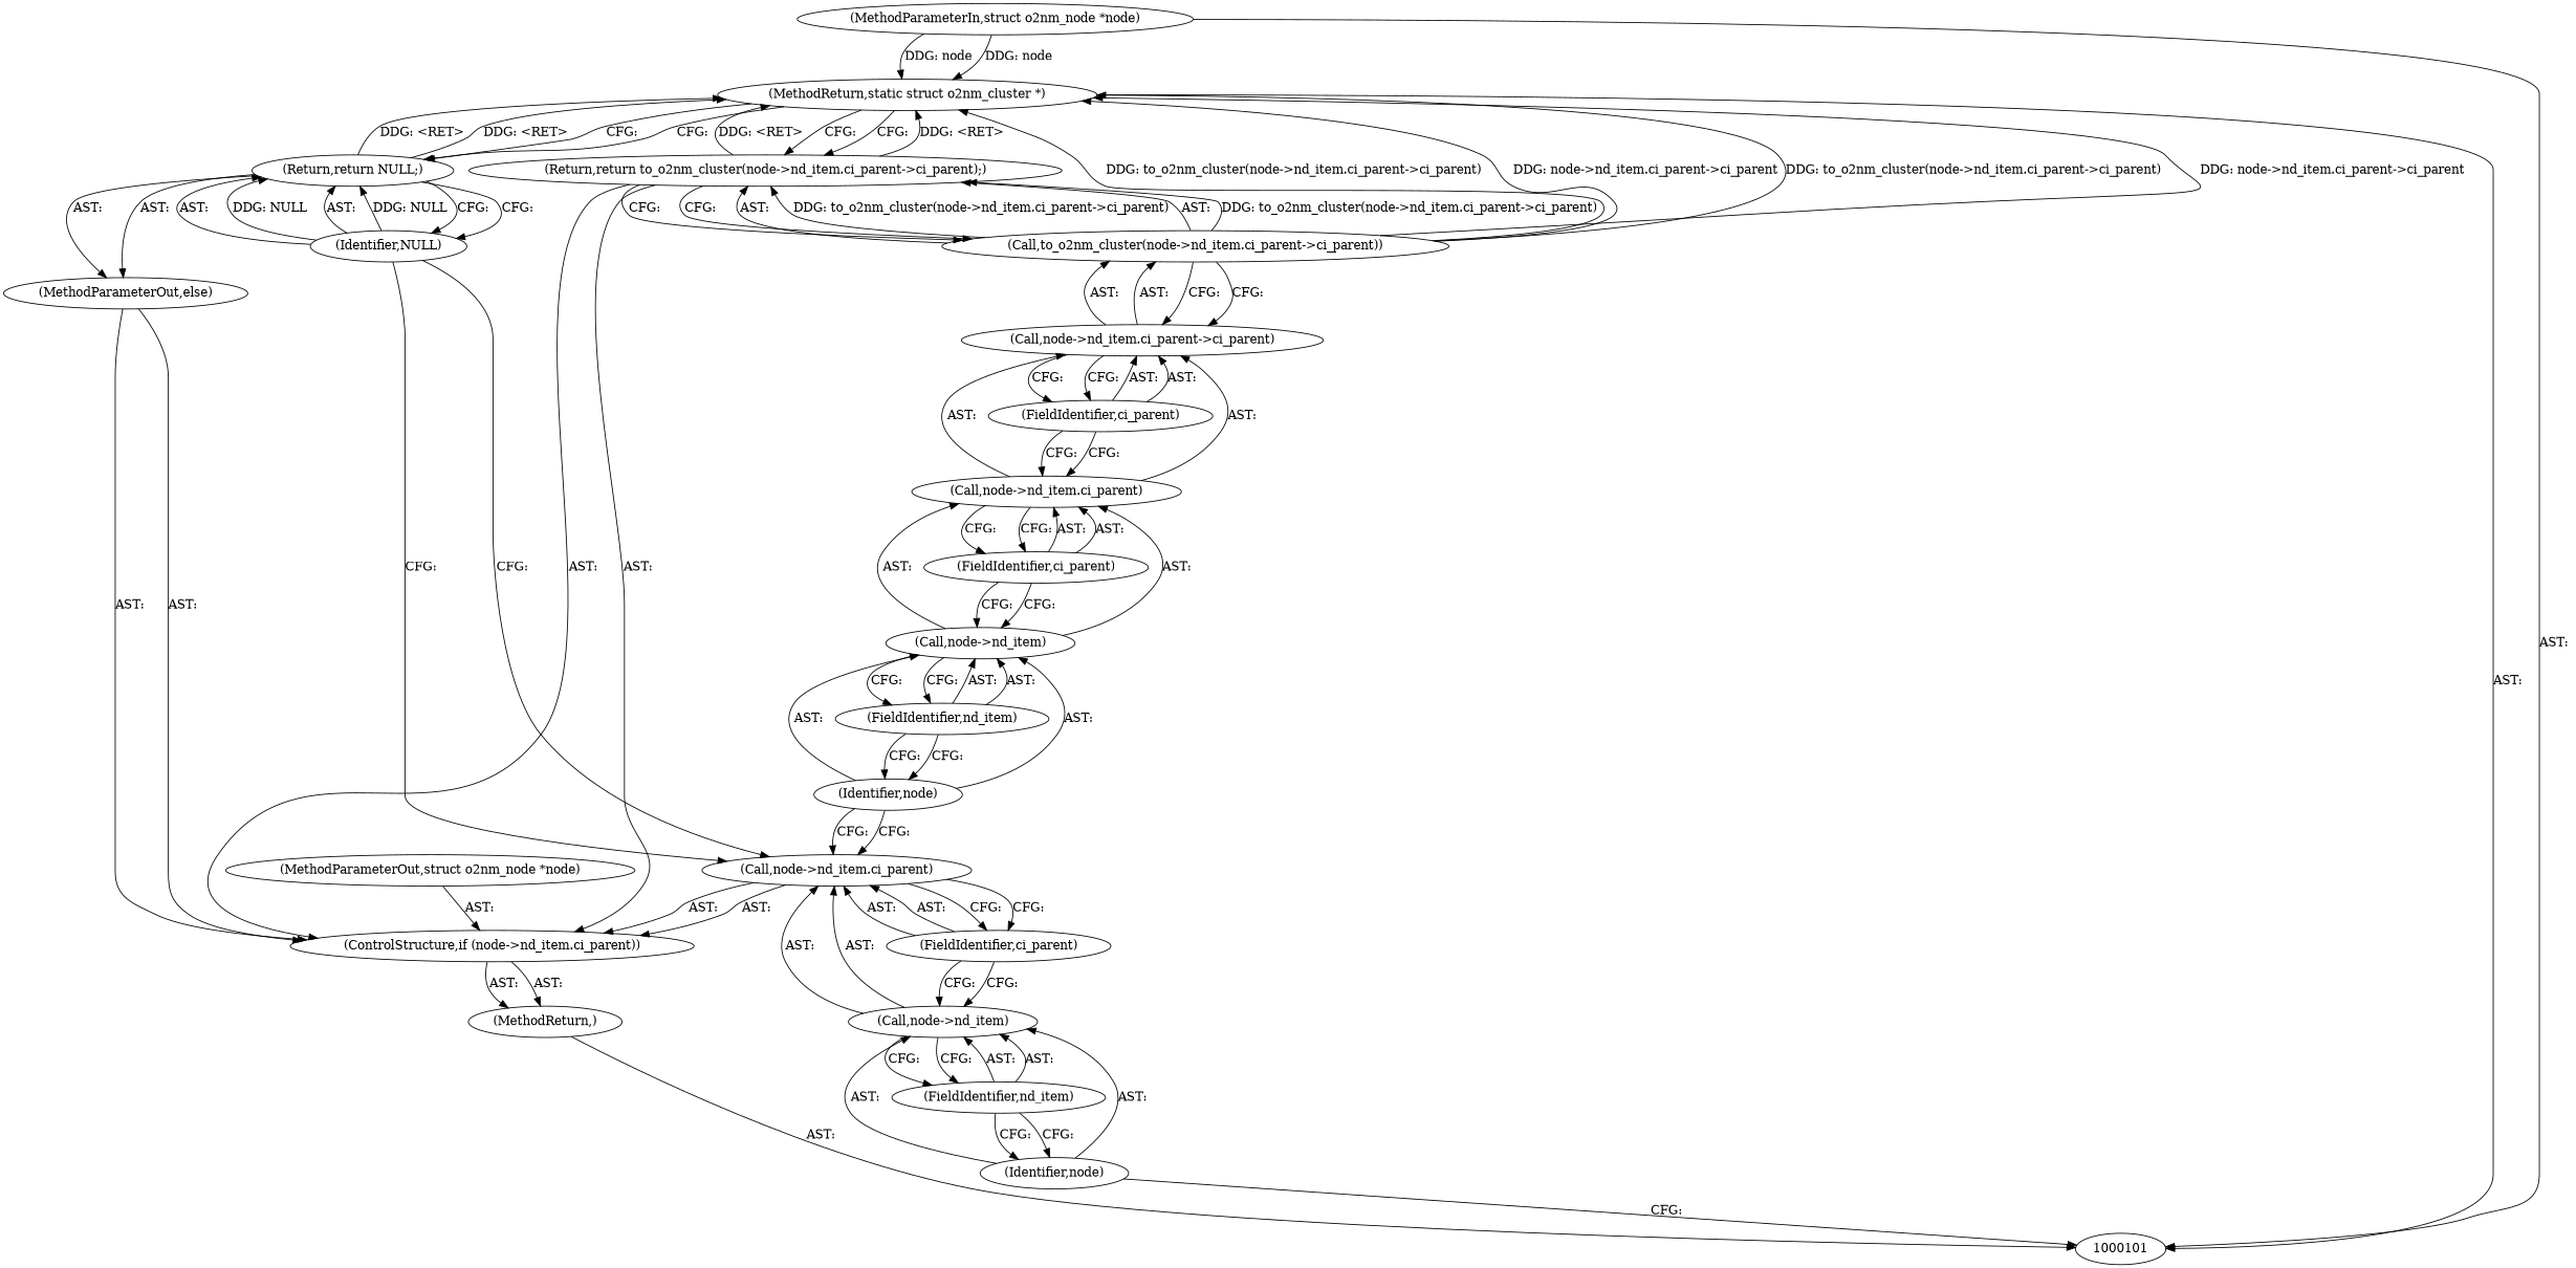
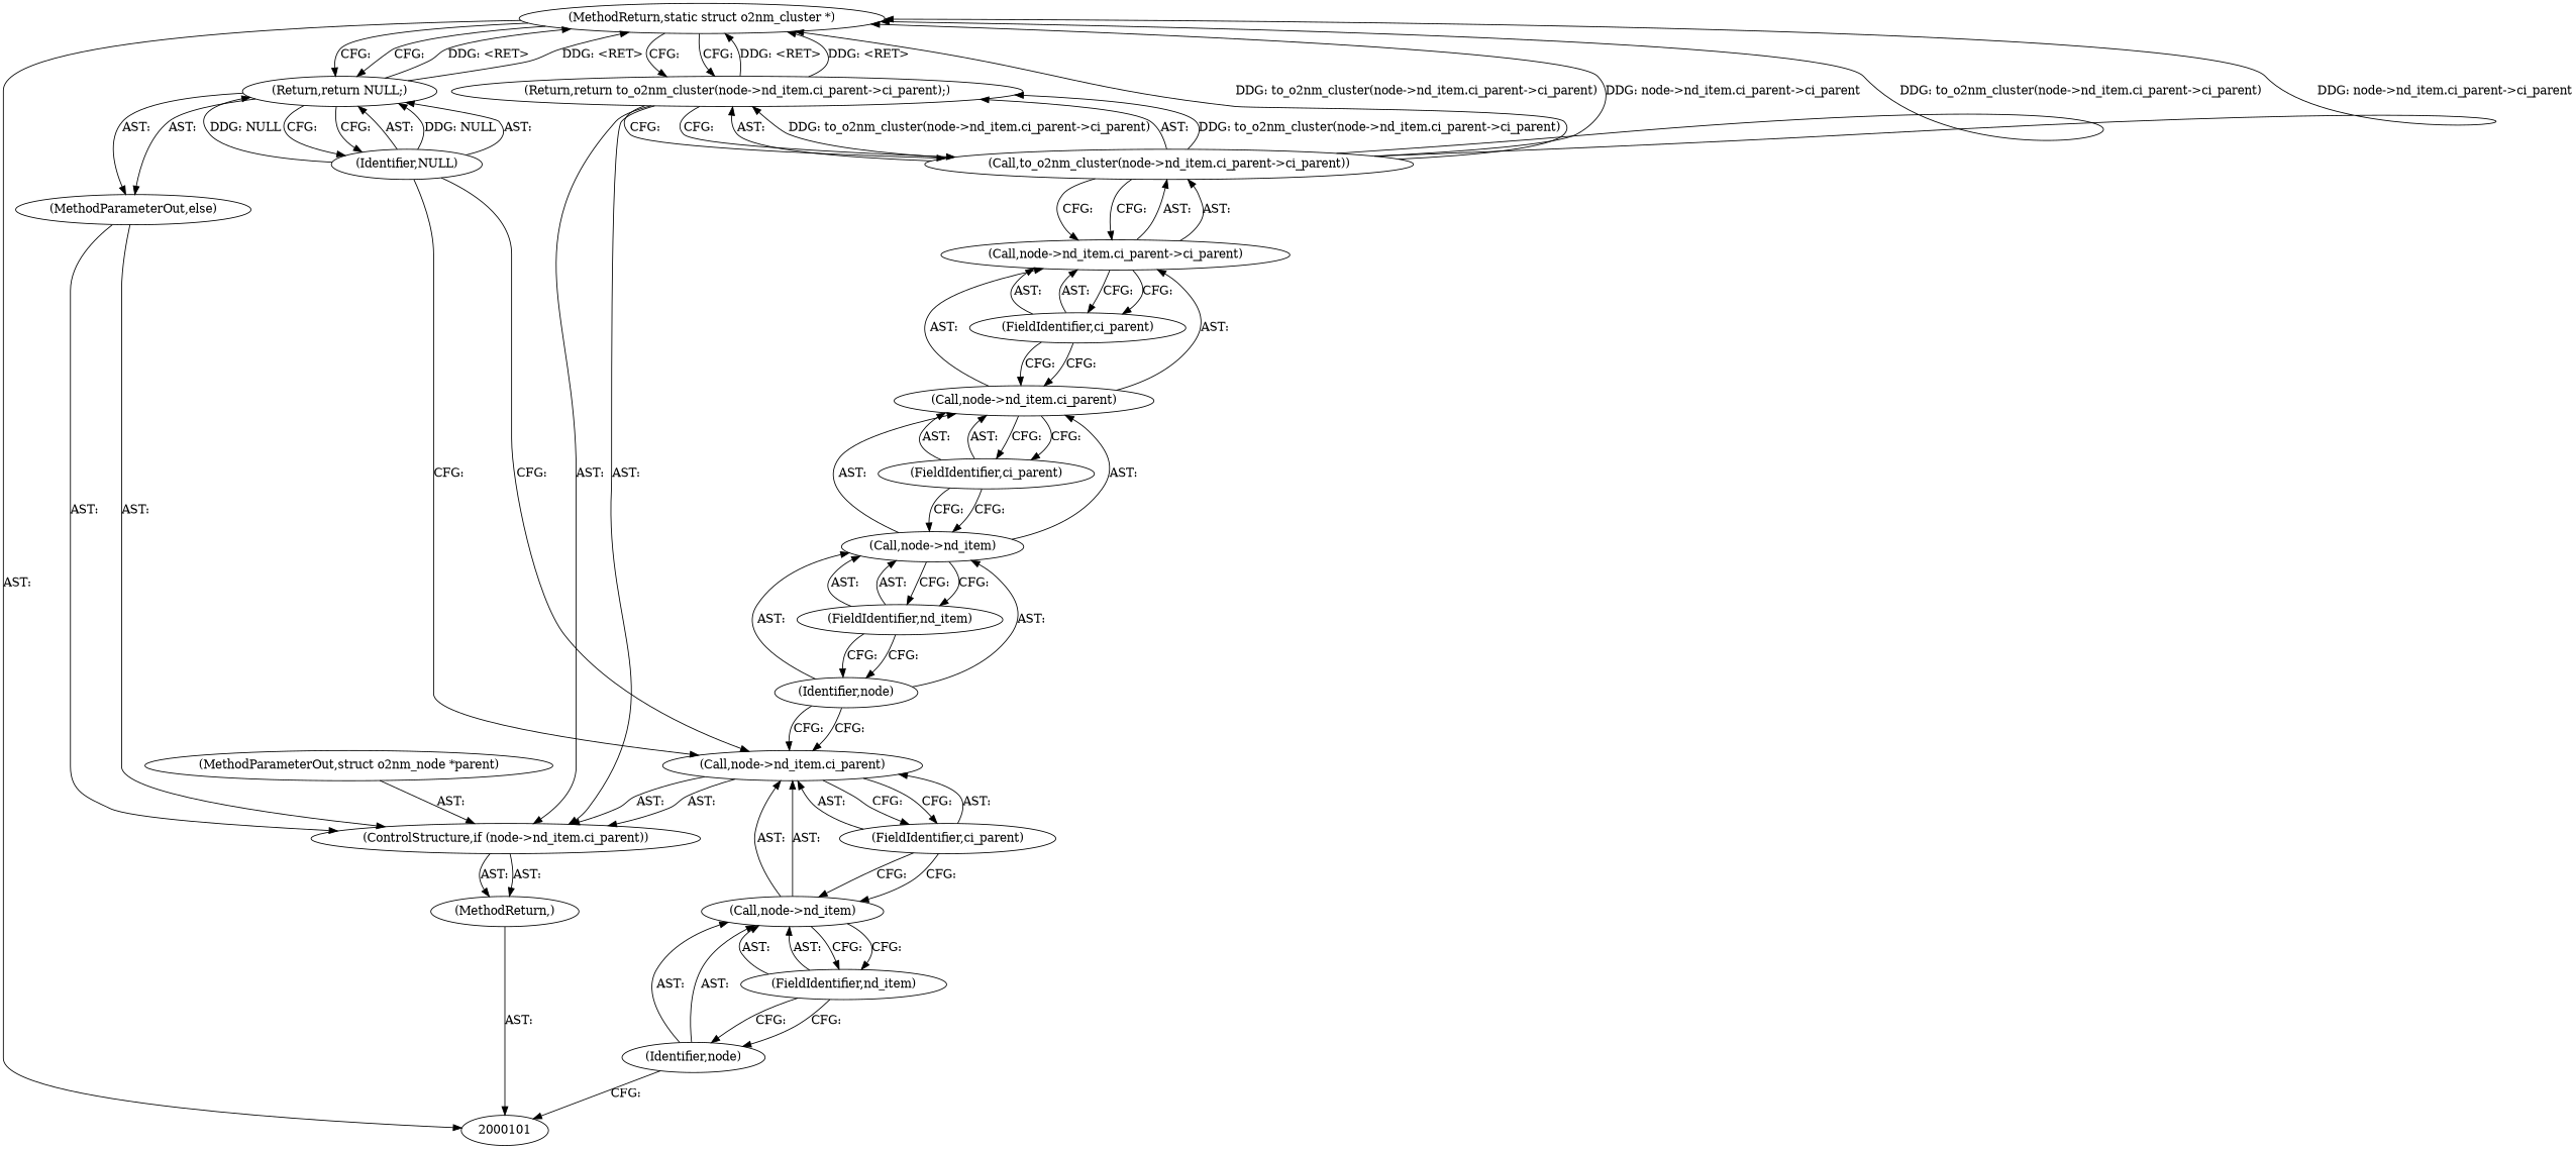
  digraph {
    n1 [label="(MethodReturn,static struct o2nm_cluster *)"]
    n2 [label="(Return,return to_o2nm_cluster(node->nd_item.ci_parent->ci_parent);)"]
    n3 [label="(Return,return NULL;)"]
-   1000101
+   1000101 [label=2000101]
    n5 [label="(ControlStructure,if (node->nd_item.ci_parent))"]
    n6 [label="(Call,to_o2nm_cluster(node->nd_item.ci_parent->ci_parent))"]
    n7 [label="(MethodParameterOut,else)"]
    n8 [label="(Identifier,NULL)"]
-   n9 [label="(MethodParameterIn,struct o2nm_node *node)"]
-   n10 [label="(MethodParameterOut,struct o2nm_node *node)"]
+   n10 [label="(MethodParameterOut,struct o2nm_node *parent)"]
    n11 [label="(MethodReturn,)"]
    n12 [label="(FieldIdentifier,nd_item)"]
    n13 [label="(Call,node->nd_item)"]
    n14 [label="(Identifier,node)"]
    n15 [label="(Call,node->nd_item.ci_parent)"]
    n16 [label="(FieldIdentifier,ci_parent)"]
    n17 [label="(Call,node->nd_item.ci_parent->ci_parent)"]
    n18 [label="(FieldIdentifier,ci_parent)"]
    n19 [label="(Call,node->nd_item.ci_parent)"]
    n20 [label="(FieldIdentifier,ci_parent)"]
    n21 [label="(Call,node->nd_item)"]
    n22 [label="(FieldIdentifier,nd_item)"]
    n23 [label="(Identifier,node)"]
    n1 -> n2 [label="CFG: "]
    n1 -> n2 [label="CFG: "]
    n1 -> n3 [label="CFG: "]
    n1 -> n3 [label="CFG: "]
    n1 -> 1000101 [label="AST: "]
    n2 -> n1 [label="DDG: <RET>"]
    n2 -> n1 [label="DDG: <RET>"]
    n2 -> n5 [label="AST: "]
    n2 -> n5 [label="AST: "]
    n2 -> n6 [label="CFG: "]
    n2 -> n6 [label="CFG: "]
    n3 -> n1 [label="DDG: <RET>"]
    n3 -> n1 [label="DDG: <RET>"]
    n3 -> n7 [label="AST: "]
    n3 -> n7 [label="AST: "]
    n3 -> n8 [label="CFG: "]
    n3 -> n8 [label="CFG: "]
    n5 -> n11 [label="AST: "]
    n5 -> n11 [label="AST: "]
    n6 -> n1 [label="DDG: to_o2nm_cluster(node->nd_item.ci_parent->ci_parent)"]
    n6 -> n1 [label="DDG: node->nd_item.ci_parent->ci_parent"]
    n6 -> n1 [label="DDG: to_o2nm_cluster(node->nd_item.ci_parent->ci_parent)"]
    n6 -> n1 [label="DDG: node->nd_item.ci_parent->ci_parent"]
    n6 -> n2 [label="AST: "]
    n6 -> n2 [label="DDG: to_o2nm_cluster(node->nd_item.ci_parent->ci_parent)"]
    n6 -> n2 [label="AST: "]
    n6 -> n2 [label="DDG: to_o2nm_cluster(node->nd_item.ci_parent->ci_parent)"]
    n6 -> n17 [label="CFG: "]
    n6 -> n17 [label="CFG: "]
    n7 -> n5 [label="AST: "]
    n7 -> n5 [label="AST: "]
    n8 -> n3 [label="AST: "]
    n8 -> n3 [label="DDG: NULL"]
    n8 -> n3 [label="AST: "]
    n8 -> n3 [label="DDG: NULL"]
    n8 -> n15 [label="CFG: "]
    n8 -> n15 [label="CFG: "]
-   n9 -> n1 [label="DDG: node"]
-   n9 -> n1 [label="DDG: node"]
-   n9 -> 1000101 [label="AST: "]
    n10 -> n5 [label="AST: "]
    n11 -> 1000101 [label="AST: "]
    n12 -> n13 [label="AST: "]
    n12 -> n13 [label="AST: "]
    n12 -> n14 [label="CFG: "]
    n12 -> n14 [label="CFG: "]
    n13 -> n12 [label="CFG: "]
    n13 -> n12 [label="CFG: "]
    n13 -> n15 [label="AST: "]
    n13 -> n15 [label="AST: "]
    n14 -> 1000101 [label="CFG: "]
    n14 -> n13 [label="AST: "]
    n14 -> n13 [label="AST: "]
    n15 -> n5 [label="AST: "]
    n15 -> n5 [label="AST: "]
    n15 -> n16 [label="CFG: "]
    n15 -> n16 [label="CFG: "]
    n16 -> n13 [label="CFG: "]
    n16 -> n13 [label="CFG: "]
    n16 -> n15 [label="AST: "]
    n16 -> n15 [label="AST: "]
    n17 -> n6 [label="AST: "]
    n17 -> n6 [label="AST: "]
    n17 -> n18 [label="CFG: "]
    n17 -> n18 [label="CFG: "]
    n18 -> n17 [label="AST: "]
    n18 -> n17 [label="AST: "]
    n18 -> n19 [label="CFG: "]
    n18 -> n19 [label="CFG: "]
    n19 -> n17 [label="AST: "]
    n19 -> n17 [label="AST: "]
    n19 -> n20 [label="CFG: "]
    n19 -> n20 [label="CFG: "]
    n20 -> n19 [label="AST: "]
    n20 -> n19 [label="AST: "]
    n20 -> n21 [label="CFG: "]
    n20 -> n21 [label="CFG: "]
    n21 -> n19 [label="AST: "]
    n21 -> n19 [label="AST: "]
    n21 -> n22 [label="CFG: "]
    n21 -> n22 [label="CFG: "]
    n22 -> n21 [label="AST: "]
    n22 -> n21 [label="AST: "]
    n22 -> n23 [label="CFG: "]
    n22 -> n23 [label="CFG: "]
    n23 -> n15 [label="CFG: "]
    n23 -> n15 [label="CFG: "]
    n23 -> n21 [label="AST: "]
    n23 -> n21 [label="AST: "]
  }
